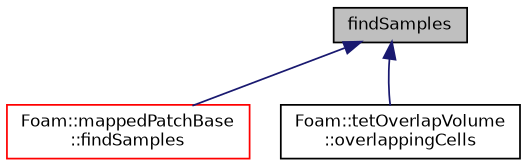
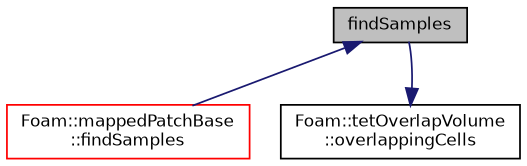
  digraph {
    rankdir=TB
    node [color=black fontname=Helvetica fontsize=10 shape=record]
    edge [color=midnightblue dir=back fontname=Helvetica fontsize=10 labelfontname=Helvetica labelfontsize=10 style=solid]
    n1 [fillcolor=grey75 fontcolor=black height=0.2 label=findSamples style=filled width=0.4]
    n2 [color=red height=0.2 label="Foam::mappedPatchBase\l::findSamples" width=0.4]
    n3 [height=0.2 label="Foam::tetOverlapVolume\l::overlappingCells" width=0.4]
    n1 -> n2
-   n1 -> n3
+   n3 -> n1
  }
